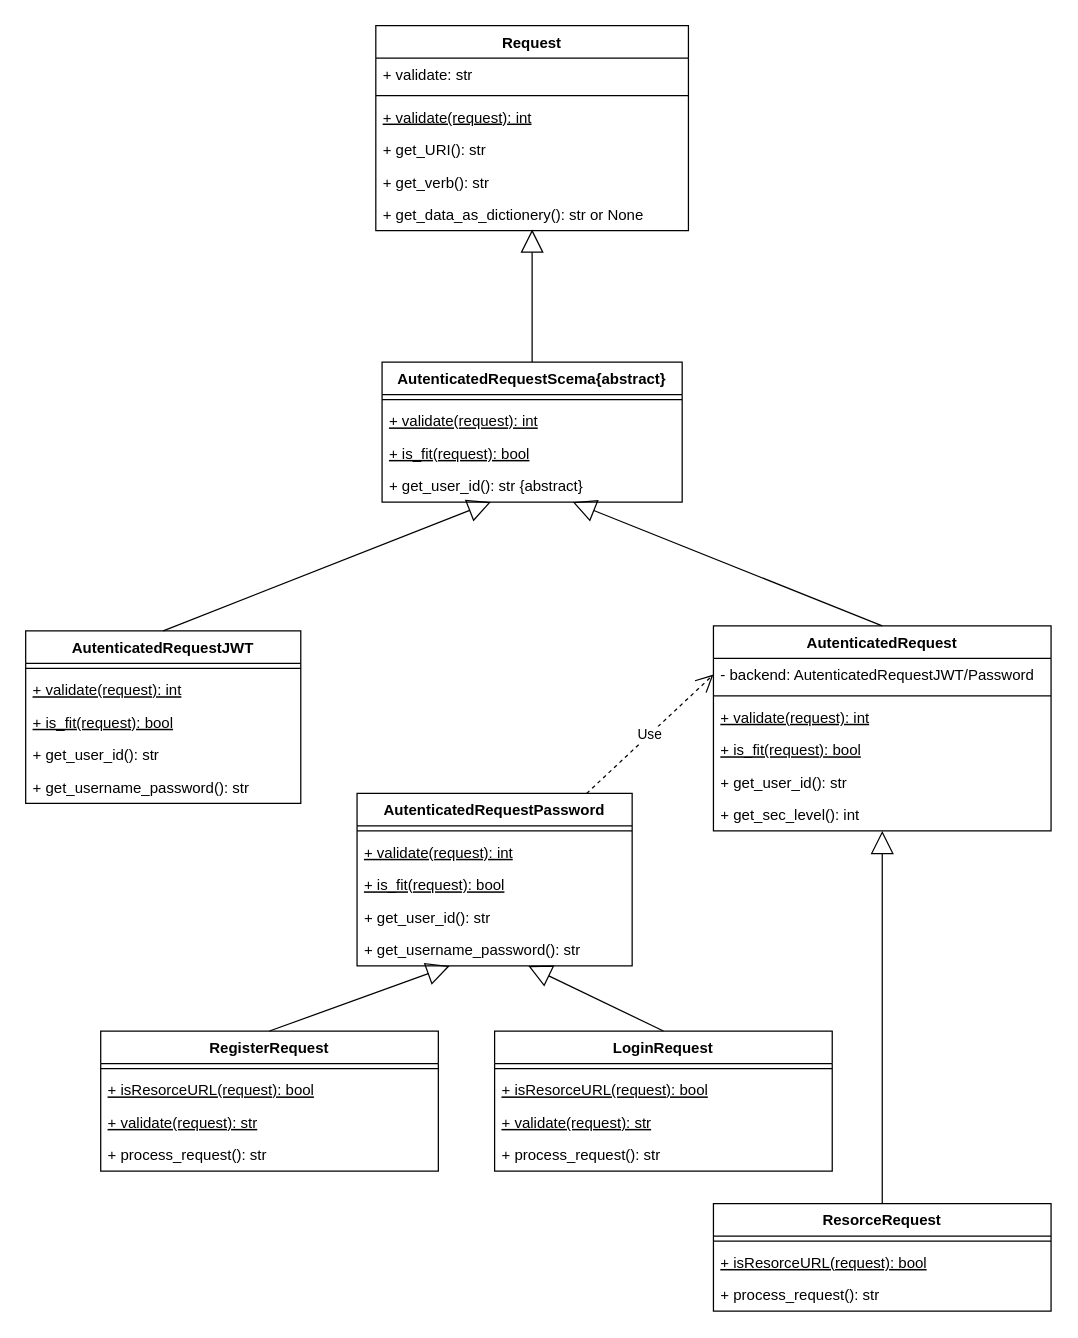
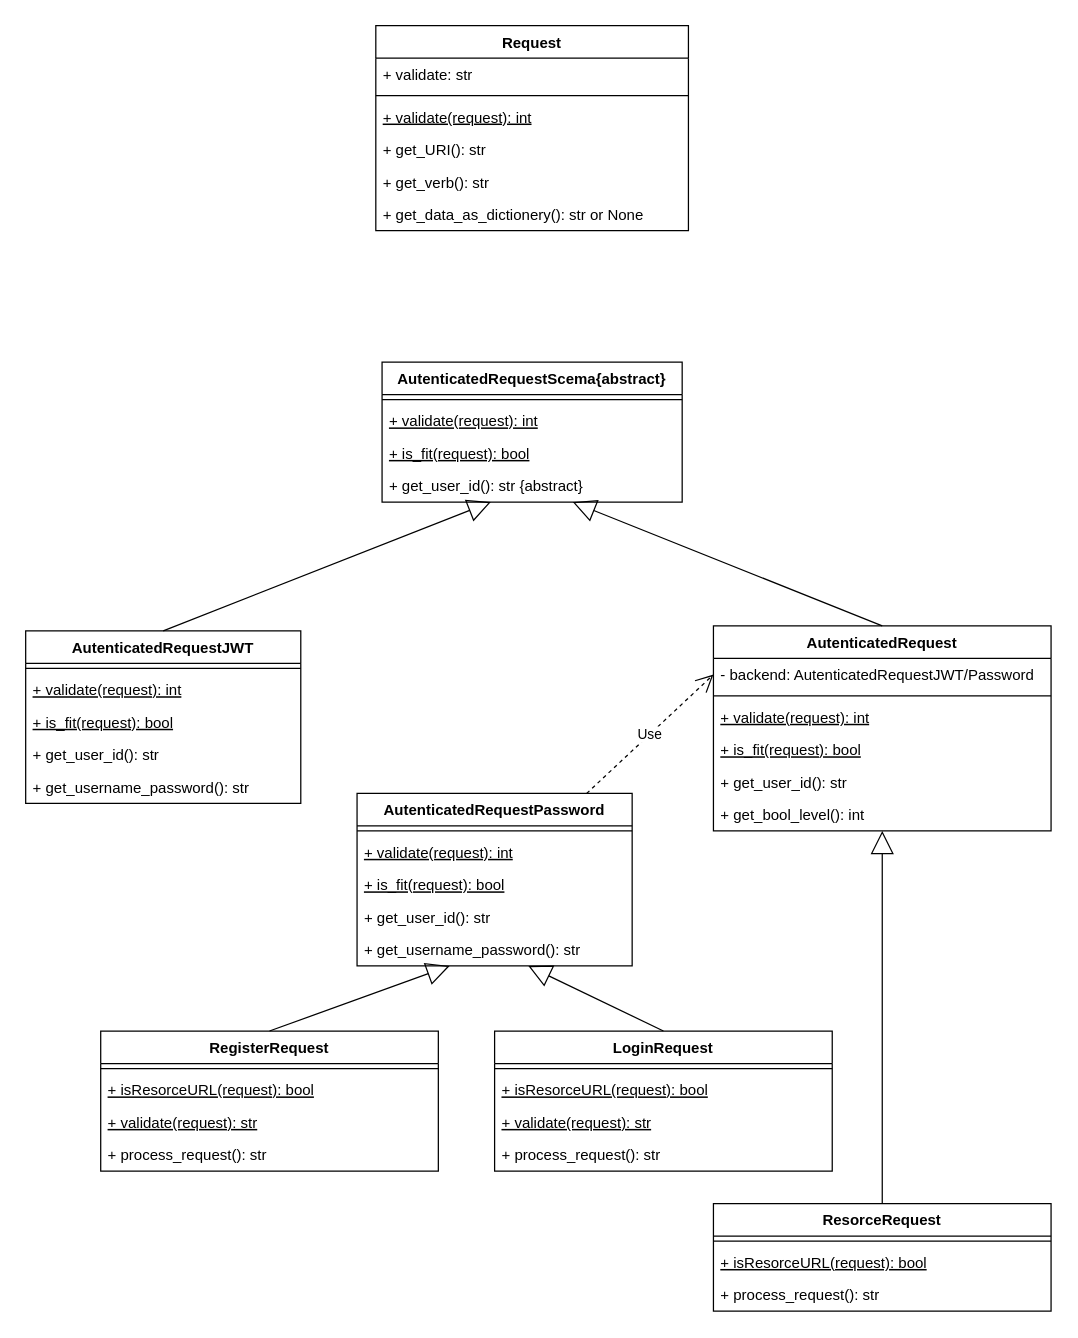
  <mxCell id="0" />
  <mxCell id="1" parent="0" />
  <mxCell id="2" value="Request" style="swimlane;fontStyle=1;align=center;verticalAlign=top;childLayout=stackLayout;horizontal=1;startSize=26;horizontalStack=0;resizeParent=1;resizeParentMax=0;resizeLast=0;collapsible=1;marginBottom=0;" parent="1" vertex="1"><mxGeometry x="300" y="20" width="250" height="164" as="geometry" /></mxCell>
  <mxCell id="3" value="+ validate: str" style="text;strokeColor=none;fillColor=none;align=left;verticalAlign=top;spacingLeft=4;spacingRight=4;overflow=hidden;rotatable=0;points=[[0,0.5],[1,0.5]];portConstraint=eastwest;" parent="2" vertex="1"><mxGeometry y="26" width="250" height="26" as="geometry" /></mxCell>
  <mxCell id="4" value="" style="line;strokeWidth=1;fillColor=none;align=left;verticalAlign=middle;spacingTop=-1;spacingLeft=3;spacingRight=3;rotatable=0;labelPosition=right;points=[];portConstraint=eastwest;" parent="2" vertex="1"><mxGeometry y="52" width="250" height="8" as="geometry" /></mxCell>
  <mxCell id="5" value="+ validate(request): int" style="text;strokeColor=none;fillColor=none;align=left;verticalAlign=top;spacingLeft=4;spacingRight=4;overflow=hidden;rotatable=0;points=[[0,0.5],[1,0.5]];portConstraint=eastwest;fontStyle=4" parent="2" vertex="1"><mxGeometry y="60" width="250" height="26" as="geometry" /></mxCell>
  <mxCell id="6" value="+ get_URI(): str" style="text;strokeColor=none;fillColor=none;align=left;verticalAlign=top;spacingLeft=4;spacingRight=4;overflow=hidden;rotatable=0;points=[[0,0.5],[1,0.5]];portConstraint=eastwest;" parent="2" vertex="1"><mxGeometry y="86" width="250" height="26" as="geometry" /></mxCell>
  <mxCell id="7" value="+ get_verb(): str" style="text;strokeColor=none;fillColor=none;align=left;verticalAlign=top;spacingLeft=4;spacingRight=4;overflow=hidden;rotatable=0;points=[[0,0.5],[1,0.5]];portConstraint=eastwest;" parent="2" vertex="1"><mxGeometry y="112" width="250" height="26" as="geometry" /></mxCell>
  <mxCell id="8" value="+ get_data_as_dictionery(): str or None" style="text;strokeColor=none;fillColor=none;align=left;verticalAlign=top;spacingLeft=4;spacingRight=4;overflow=hidden;rotatable=0;points=[[0,0.5],[1,0.5]];portConstraint=eastwest;" parent="2" vertex="1"><mxGeometry y="138" width="250" height="26" as="geometry" /></mxCell>
  <mxCell id="9" value="AutenticatedRequestScema{abstract}" style="swimlane;fontStyle=1;align=center;verticalAlign=top;childLayout=stackLayout;horizontal=1;startSize=26;horizontalStack=0;resizeParent=1;resizeParentMax=0;resizeLast=0;collapsible=1;marginBottom=0;" parent="1" vertex="1"><mxGeometry x="305" y="289" width="240" height="112" as="geometry" /></mxCell>
  <mxCell id="10" value="" style="line;strokeWidth=1;fillColor=none;align=left;verticalAlign=middle;spacingTop=-1;spacingLeft=3;spacingRight=3;rotatable=0;labelPosition=right;points=[];portConstraint=eastwest;" parent="9" vertex="1"><mxGeometry y="26" width="240" height="8" as="geometry" /></mxCell>
  <mxCell id="11" value="+ validate(request): int" style="text;strokeColor=none;fillColor=none;align=left;verticalAlign=top;spacingLeft=4;spacingRight=4;overflow=hidden;rotatable=0;points=[[0,0.5],[1,0.5]];portConstraint=eastwest;fontStyle=4" parent="9" vertex="1"><mxGeometry y="34" width="240" height="26" as="geometry" /></mxCell>
  <mxCell id="12" value="+ is_fit(request): bool" style="text;strokeColor=none;fillColor=none;align=left;verticalAlign=top;spacingLeft=4;spacingRight=4;overflow=hidden;rotatable=0;points=[[0,0.5],[1,0.5]];portConstraint=eastwest;fontStyle=4" parent="9" vertex="1"><mxGeometry y="60" width="240" height="26" as="geometry" /></mxCell>
  <mxCell id="13" value="+ get_user_id(): str {abstract}" style="text;strokeColor=none;fillColor=none;align=left;verticalAlign=top;spacingLeft=4;spacingRight=4;overflow=hidden;rotatable=0;points=[[0,0.5],[1,0.5]];portConstraint=eastwest;" parent="9" vertex="1"><mxGeometry y="86" width="240" height="26" as="geometry" /></mxCell>
  <mxCell id="14" value="AutenticatedRequestPassword" style="swimlane;fontStyle=1;align=center;verticalAlign=top;childLayout=stackLayout;horizontal=1;startSize=26;horizontalStack=0;resizeParent=1;resizeParentMax=0;resizeLast=0;collapsible=1;marginBottom=0;" parent="1" vertex="1"><mxGeometry x="285" y="634" width="220" height="138" as="geometry" /></mxCell>
  <mxCell id="15" value="" style="line;strokeWidth=1;fillColor=none;align=left;verticalAlign=middle;spacingTop=-1;spacingLeft=3;spacingRight=3;rotatable=0;labelPosition=right;points=[];portConstraint=eastwest;" parent="14" vertex="1"><mxGeometry y="26" width="220" height="8" as="geometry" /></mxCell>
  <mxCell id="16" value="+ validate(request): int" style="text;strokeColor=none;fillColor=none;align=left;verticalAlign=top;spacingLeft=4;spacingRight=4;overflow=hidden;rotatable=0;points=[[0,0.5],[1,0.5]];portConstraint=eastwest;fontStyle=4" parent="14" vertex="1"><mxGeometry y="34" width="220" height="26" as="geometry" /></mxCell>
  <mxCell id="17" value="+ is_fit(request): bool" style="text;strokeColor=none;fillColor=none;align=left;verticalAlign=top;spacingLeft=4;spacingRight=4;overflow=hidden;rotatable=0;points=[[0,0.5],[1,0.5]];portConstraint=eastwest;fontStyle=4" parent="14" vertex="1"><mxGeometry y="60" width="220" height="26" as="geometry" /></mxCell>
  <mxCell id="18" value="+ get_user_id(): str" style="text;strokeColor=none;fillColor=none;align=left;verticalAlign=top;spacingLeft=4;spacingRight=4;overflow=hidden;rotatable=0;points=[[0,0.5],[1,0.5]];portConstraint=eastwest;" parent="14" vertex="1"><mxGeometry y="86" width="220" height="26" as="geometry" /></mxCell>
  <mxCell id="19" value="+ get_username_password(): str" style="text;strokeColor=none;fillColor=none;align=left;verticalAlign=top;spacingLeft=4;spacingRight=4;overflow=hidden;rotatable=0;points=[[0,0.5],[1,0.5]];portConstraint=eastwest;" parent="14" vertex="1"><mxGeometry y="112" width="220" height="26" as="geometry" /></mxCell>
  <mxCell id="20" value="AutenticatedRequestJWT" style="swimlane;fontStyle=1;align=center;verticalAlign=top;childLayout=stackLayout;horizontal=1;startSize=26;horizontalStack=0;resizeParent=1;resizeParentMax=0;resizeLast=0;collapsible=1;marginBottom=0;" parent="1" vertex="1"><mxGeometry x="20" y="504" width="220" height="138" as="geometry" /></mxCell>
  <mxCell id="21" value="" style="line;strokeWidth=1;fillColor=none;align=left;verticalAlign=middle;spacingTop=-1;spacingLeft=3;spacingRight=3;rotatable=0;labelPosition=right;points=[];portConstraint=eastwest;" parent="20" vertex="1"><mxGeometry y="26" width="220" height="8" as="geometry" /></mxCell>
  <mxCell id="22" value="+ validate(request): int" style="text;strokeColor=none;fillColor=none;align=left;verticalAlign=top;spacingLeft=4;spacingRight=4;overflow=hidden;rotatable=0;points=[[0,0.5],[1,0.5]];portConstraint=eastwest;fontStyle=4" parent="20" vertex="1"><mxGeometry y="34" width="220" height="26" as="geometry" /></mxCell>
  <mxCell id="23" value="+ is_fit(request): bool" style="text;strokeColor=none;fillColor=none;align=left;verticalAlign=top;spacingLeft=4;spacingRight=4;overflow=hidden;rotatable=0;points=[[0,0.5],[1,0.5]];portConstraint=eastwest;fontStyle=4" parent="20" vertex="1"><mxGeometry y="60" width="220" height="26" as="geometry" /></mxCell>
  <mxCell id="24" value="+ get_user_id(): str" style="text;strokeColor=none;fillColor=none;align=left;verticalAlign=top;spacingLeft=4;spacingRight=4;overflow=hidden;rotatable=0;points=[[0,0.5],[1,0.5]];portConstraint=eastwest;" parent="20" vertex="1"><mxGeometry y="86" width="220" height="26" as="geometry" /></mxCell>
  <mxCell id="25" value="+ get_username_password(): str" style="text;strokeColor=none;fillColor=none;align=left;verticalAlign=top;spacingLeft=4;spacingRight=4;overflow=hidden;rotatable=0;points=[[0,0.5],[1,0.5]];portConstraint=eastwest;" parent="20" vertex="1"><mxGeometry y="112" width="220" height="26" as="geometry" /></mxCell>
- <mxCell id="26" value="" style="endArrow=block;endSize=16;endFill=0;html=1;entryX=0.5;entryY=0.962;entryDx=0;entryDy=0;entryPerimeter=0;exitX=0.5;exitY=0;exitDx=0;exitDy=0;" parent="1" source="9" target="8" edge="1"><mxGeometry x="-0.026" y="16" width="160" relative="1" as="geometry"><mxPoint x="255" y="330" as="sourcePoint" /><mxPoint x="315" y="240" as="targetPoint" /><mxPoint as="offset" /></mxGeometry></mxCell>
  <mxCell id="27" value="AutenticatedRequest" style="swimlane;fontStyle=1;align=center;verticalAlign=top;childLayout=stackLayout;horizontal=1;startSize=26;horizontalStack=0;resizeParent=1;resizeParentMax=0;resizeLast=0;collapsible=1;marginBottom=0;" parent="1" vertex="1"><mxGeometry x="570" y="500" width="270" height="164" as="geometry" /></mxCell>
  <mxCell id="28" value="- backend: AutenticatedRequestJWT/Password" style="text;strokeColor=none;fillColor=none;align=left;verticalAlign=top;spacingLeft=4;spacingRight=4;overflow=hidden;rotatable=0;points=[[0,0.5],[1,0.5]];portConstraint=eastwest;" parent="27" vertex="1"><mxGeometry y="26" width="270" height="26" as="geometry" /></mxCell>
  <mxCell id="29" value="" style="line;strokeWidth=1;fillColor=none;align=left;verticalAlign=middle;spacingTop=-1;spacingLeft=3;spacingRight=3;rotatable=0;labelPosition=right;points=[];portConstraint=eastwest;" parent="27" vertex="1"><mxGeometry y="52" width="270" height="8" as="geometry" /></mxCell>
  <mxCell id="30" value="+ validate(request): int" style="text;strokeColor=none;fillColor=none;align=left;verticalAlign=top;spacingLeft=4;spacingRight=4;overflow=hidden;rotatable=0;points=[[0,0.5],[1,0.5]];portConstraint=eastwest;fontStyle=4" parent="27" vertex="1"><mxGeometry y="60" width="270" height="26" as="geometry" /></mxCell>
  <mxCell id="31" value="+ is_fit(request): bool" style="text;strokeColor=none;fillColor=none;align=left;verticalAlign=top;spacingLeft=4;spacingRight=4;overflow=hidden;rotatable=0;points=[[0,0.5],[1,0.5]];portConstraint=eastwest;fontStyle=4" parent="27" vertex="1"><mxGeometry y="86" width="270" height="26" as="geometry" /></mxCell>
  <mxCell id="32" value="+ get_user_id(): str" style="text;strokeColor=none;fillColor=none;align=left;verticalAlign=top;spacingLeft=4;spacingRight=4;overflow=hidden;rotatable=0;points=[[0,0.5],[1,0.5]];portConstraint=eastwest;" parent="27" vertex="1"><mxGeometry y="112" width="270" height="26" as="geometry" /></mxCell>
- <mxCell id="33" value="+ get_sec_level(): int" style="text;strokeColor=none;fillColor=none;align=left;verticalAlign=top;spacingLeft=4;spacingRight=4;overflow=hidden;rotatable=0;points=[[0,0.5],[1,0.5]];portConstraint=eastwest;" parent="27" vertex="1"><mxGeometry y="138" width="270" height="26" as="geometry" /></mxCell>
+ <mxCell id="33" value="+ get_bool_level(): int" style="text;strokeColor=none;fillColor=none;align=left;verticalAlign=top;spacingLeft=4;spacingRight=4;overflow=hidden;rotatable=0;points=[[0,0.5],[1,0.5]];portConstraint=eastwest;" parent="27" vertex="1"><mxGeometry y="138" width="270" height="26" as="geometry" /></mxCell>
  <mxCell id="34" value="ResorceRequest" style="swimlane;fontStyle=1;align=center;verticalAlign=top;childLayout=stackLayout;horizontal=1;startSize=26;horizontalStack=0;resizeParent=1;resizeParentMax=0;resizeLast=0;collapsible=1;marginBottom=0;" parent="1" vertex="1"><mxGeometry x="570" y="962" width="270" height="86" as="geometry" /></mxCell>
  <mxCell id="35" value="" style="line;strokeWidth=1;fillColor=none;align=left;verticalAlign=middle;spacingTop=-1;spacingLeft=3;spacingRight=3;rotatable=0;labelPosition=right;points=[];portConstraint=eastwest;" parent="34" vertex="1"><mxGeometry y="26" width="270" height="8" as="geometry" /></mxCell>
  <mxCell id="36" value="+ isResorceURL(request): bool" style="text;strokeColor=none;fillColor=none;align=left;verticalAlign=top;spacingLeft=4;spacingRight=4;overflow=hidden;rotatable=0;points=[[0,0.5],[1,0.5]];portConstraint=eastwest;fontStyle=4" parent="34" vertex="1"><mxGeometry y="34" width="270" height="26" as="geometry" /></mxCell>
  <mxCell id="37" value="+ process_request(): str" style="text;strokeColor=none;fillColor=none;align=left;verticalAlign=top;spacingLeft=4;spacingRight=4;overflow=hidden;rotatable=0;points=[[0,0.5],[1,0.5]];portConstraint=eastwest;" parent="34" vertex="1"><mxGeometry y="60" width="270" height="26" as="geometry" /></mxCell>
  <mxCell id="38" value="RegisterRequest" style="swimlane;fontStyle=1;align=center;verticalAlign=top;childLayout=stackLayout;horizontal=1;startSize=26;horizontalStack=0;resizeParent=1;resizeParentMax=0;resizeLast=0;collapsible=1;marginBottom=0;" parent="1" vertex="1"><mxGeometry x="80" y="824" width="270" height="112" as="geometry" /></mxCell>
  <mxCell id="39" value="" style="line;strokeWidth=1;fillColor=none;align=left;verticalAlign=middle;spacingTop=-1;spacingLeft=3;spacingRight=3;rotatable=0;labelPosition=right;points=[];portConstraint=eastwest;" parent="38" vertex="1"><mxGeometry y="26" width="270" height="8" as="geometry" /></mxCell>
  <mxCell id="40" value="+ isResorceURL(request): bool" style="text;strokeColor=none;fillColor=none;align=left;verticalAlign=top;spacingLeft=4;spacingRight=4;overflow=hidden;rotatable=0;points=[[0,0.5],[1,0.5]];portConstraint=eastwest;fontStyle=4" parent="38" vertex="1"><mxGeometry y="34" width="270" height="26" as="geometry" /></mxCell>
  <mxCell id="41" value="+ validate(request): str" style="text;strokeColor=none;fillColor=none;align=left;verticalAlign=top;spacingLeft=4;spacingRight=4;overflow=hidden;rotatable=0;points=[[0,0.5],[1,0.5]];portConstraint=eastwest;fontStyle=4" parent="38" vertex="1"><mxGeometry y="60" width="270" height="26" as="geometry" /></mxCell>
  <mxCell id="42" value="+ process_request(): str" style="text;strokeColor=none;fillColor=none;align=left;verticalAlign=top;spacingLeft=4;spacingRight=4;overflow=hidden;rotatable=0;points=[[0,0.5],[1,0.5]];portConstraint=eastwest;" parent="38" vertex="1"><mxGeometry y="86" width="270" height="26" as="geometry" /></mxCell>
  <mxCell id="43" value="LoginRequest" style="swimlane;fontStyle=1;align=center;verticalAlign=top;childLayout=stackLayout;horizontal=1;startSize=26;horizontalStack=0;resizeParent=1;resizeParentMax=0;resizeLast=0;collapsible=1;marginBottom=0;" parent="1" vertex="1"><mxGeometry x="395" y="824" width="270" height="112" as="geometry" /></mxCell>
  <mxCell id="44" value="" style="line;strokeWidth=1;fillColor=none;align=left;verticalAlign=middle;spacingTop=-1;spacingLeft=3;spacingRight=3;rotatable=0;labelPosition=right;points=[];portConstraint=eastwest;" parent="43" vertex="1"><mxGeometry y="26" width="270" height="8" as="geometry" /></mxCell>
  <mxCell id="45" value="+ isResorceURL(request): bool" style="text;strokeColor=none;fillColor=none;align=left;verticalAlign=top;spacingLeft=4;spacingRight=4;overflow=hidden;rotatable=0;points=[[0,0.5],[1,0.5]];portConstraint=eastwest;fontStyle=4" parent="43" vertex="1"><mxGeometry y="34" width="270" height="26" as="geometry" /></mxCell>
  <mxCell id="46" value="+ validate(request): str" style="text;strokeColor=none;fillColor=none;align=left;verticalAlign=top;spacingLeft=4;spacingRight=4;overflow=hidden;rotatable=0;points=[[0,0.5],[1,0.5]];portConstraint=eastwest;fontStyle=4" parent="43" vertex="1"><mxGeometry y="60" width="270" height="26" as="geometry" /></mxCell>
  <mxCell id="47" value="+ process_request(): str" style="text;strokeColor=none;fillColor=none;align=left;verticalAlign=top;spacingLeft=4;spacingRight=4;overflow=hidden;rotatable=0;points=[[0,0.5],[1,0.5]];portConstraint=eastwest;" parent="43" vertex="1"><mxGeometry y="86" width="270" height="26" as="geometry" /></mxCell>
  <mxCell id="48" value="Use" style="endArrow=open;endSize=12;dashed=1;html=1;entryX=0;entryY=0.5;entryDx=0;entryDy=0;" parent="1" source="14" target="28" edge="1"><mxGeometry width="160" relative="1" as="geometry"><mxPoint x="410" y="738" as="sourcePoint" /><mxPoint x="570" y="738" as="targetPoint" /></mxGeometry></mxCell>
  <mxCell id="49" value="" style="endArrow=block;endSize=16;endFill=0;html=1;exitX=0.5;exitY=0;exitDx=0;exitDy=0;" edge="1" parent="1" source="27" target="13"><mxGeometry x="-0.026" y="16" width="160" relative="1" as="geometry"><mxPoint x="770" y="473" as="sourcePoint" /><mxPoint x="771" y="362" as="targetPoint" /><mxPoint as="offset" /></mxGeometry></mxCell>
  <mxCell id="50" value="" style="endArrow=block;endSize=16;endFill=0;html=1;exitX=0.5;exitY=0;exitDx=0;exitDy=0;" edge="1" parent="1" source="20" target="13"><mxGeometry x="-0.026" y="16" width="160" relative="1" as="geometry"><mxPoint x="400" y="270" as="sourcePoint" /><mxPoint x="401" y="159" as="targetPoint" /><mxPoint as="offset" /></mxGeometry></mxCell>
  <mxCell id="51" value="" style="endArrow=block;endSize=16;endFill=0;html=1;exitX=0.5;exitY=0;exitDx=0;exitDy=0;" edge="1" parent="1" source="38" target="19"><mxGeometry x="-0.026" y="16" width="160" relative="1" as="geometry"><mxPoint x="140" y="565" as="sourcePoint" /><mxPoint x="451.53" y="444" as="targetPoint" /><mxPoint as="offset" /></mxGeometry></mxCell>
  <mxCell id="52" value="" style="endArrow=block;endSize=16;endFill=0;html=1;exitX=0.5;exitY=0;exitDx=0;exitDy=0;" edge="1" parent="1" source="43" target="19"><mxGeometry x="-0.026" y="16" width="160" relative="1" as="geometry"><mxPoint x="225" y="834" as="sourcePoint" /><mxPoint x="369" y="782" as="targetPoint" /><mxPoint as="offset" /></mxGeometry></mxCell>
  <mxCell id="53" value="" style="endArrow=block;endSize=16;endFill=0;html=1;exitX=0.5;exitY=0;exitDx=0;exitDy=0;" edge="1" parent="1" source="34" target="33"><mxGeometry x="-0.026" y="16" width="160" relative="1" as="geometry"><mxPoint x="540" y="834" as="sourcePoint" /><mxPoint x="432" y="782" as="targetPoint" /><mxPoint as="offset" /></mxGeometry></mxCell>
